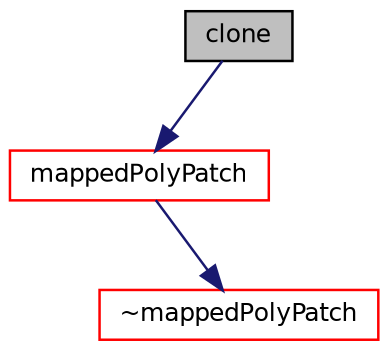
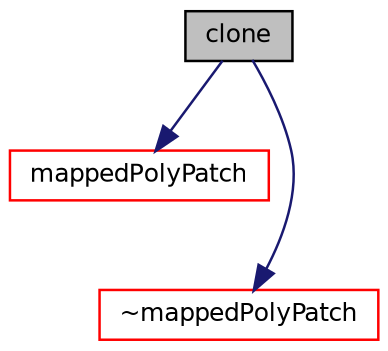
  digraph {
    rankdir=TB
    node [color=red fontname=Helvetica fontsize=10 shape=record]
    edge [color=midnightblue fontname=Helvetica fontsize=10 labelfontname=Helvetica labelfontsize=10 style=solid]
    n1 [color=black fillcolor=grey75 fontcolor=black height=0.2 label=clone style=filled width=0.4]
    n2 [height=0.2 label=mappedPolyPatch width=0.4]
    n3 [height=0.2 label="~mappedPolyPatch" width=0.4]
    n1 -> n2
-   n2 -> n3
+   n1 -> n3
  }
